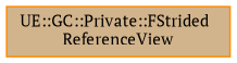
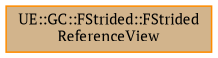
  digraph {
    rankdir=LR
    fontname="PT Serif"
-   n1 [color=darkorange fillcolor=tan fontname="PT Serif" fontsize=10 height=0.2 label="UE::GC::Private::FStrided\lReferenceView" shape=box style=filled width=0.4]
+   n1 [color=darkorange fillcolor=tan fontname="PT Serif" fontsize=10 height=0.2 label="UE::GC::FStrided::FStrided\lReferenceView" shape=box style=filled width=0.4]
  }
